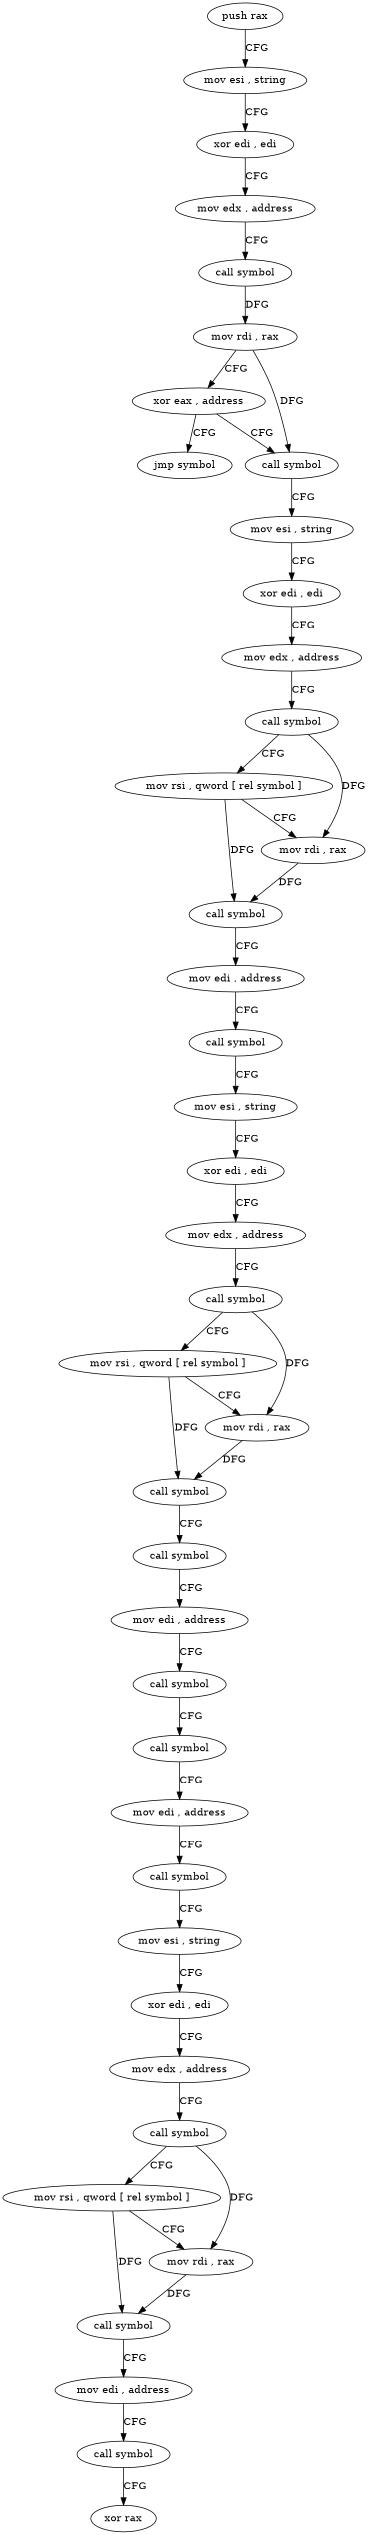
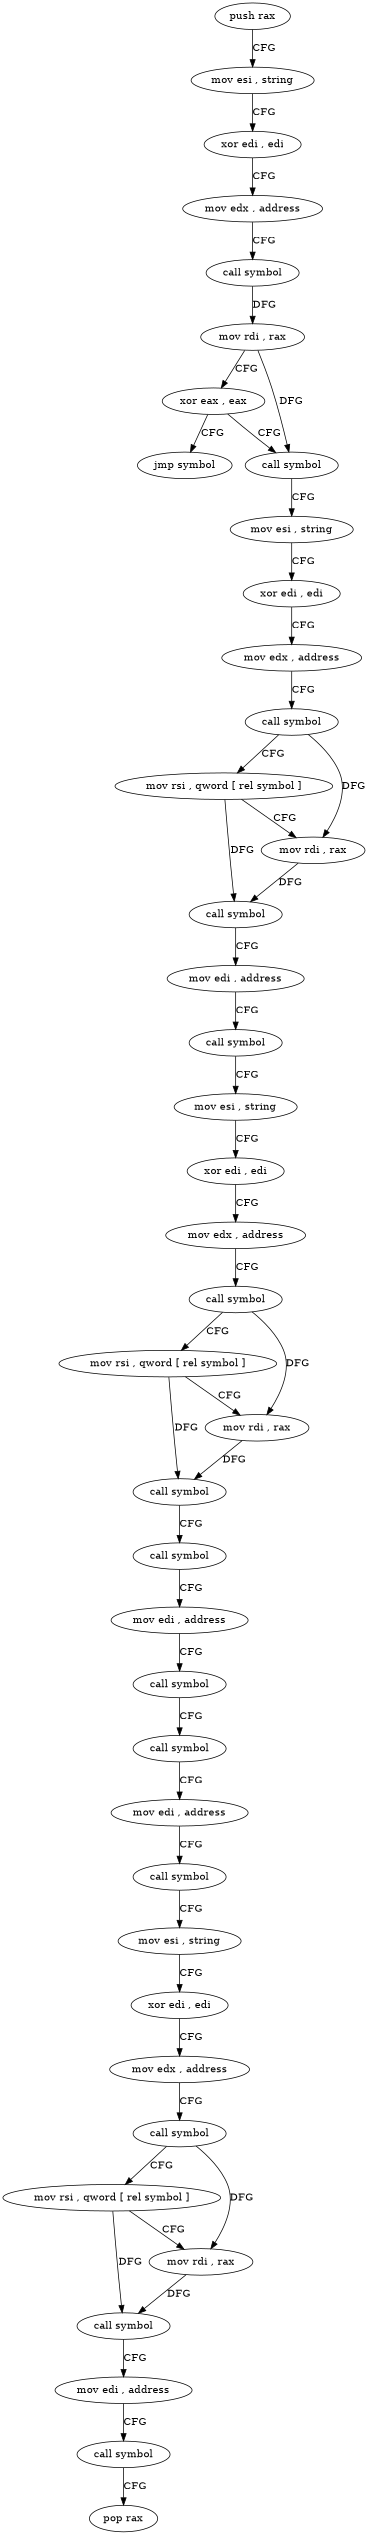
  digraph {
    n1 [label="push rax"]
    n2 [label="mov esi , string"]
    n3 [label="xor edi , edi"]
    n4 [label="mov edx , address"]
    n5 [label="call symbol"]
    n6 [label="mov rdi , rax"]
-   n7 [label="xor eax , address"]
+   n7 [label="xor eax , eax"]
    n8 [label="call symbol"]
    n9 [label="jmp symbol"]
    n10 [label="mov esi , string"]
    n11 [label="xor edi , edi"]
    n12 [label="mov edx , address"]
    n13 [label="call symbol"]
    n14 [label="mov rsi , qword [ rel symbol ]"]
    n15 [label="mov rdi , rax"]
    n16 [label="call symbol"]
    n17 [label="mov edi , address"]
    n18 [label="call symbol"]
    n19 [label="mov esi , string"]
    n20 [label="xor edi , edi"]
    n21 [label="mov edx , address"]
    n22 [label="call symbol"]
    n23 [label="mov rsi , qword [ rel symbol ]"]
    n24 [label="mov rdi , rax"]
    n25 [label="call symbol"]
    n26 [label="call symbol"]
    n27 [label="mov edi , address"]
    n28 [label="call symbol"]
    n29 [label="call symbol"]
    n30 [label="mov edi , address"]
    n31 [label="call symbol"]
    n32 [label="mov esi , string"]
    n33 [label="xor edi , edi"]
    n34 [label="mov edx , address"]
    n35 [label="call symbol"]
    n36 [label="mov rsi , qword [ rel symbol ]"]
    n37 [label="mov rdi , rax"]
    n38 [label="call symbol"]
    n39 [label="mov edi , address"]
    n40 [label="call symbol"]
-   n41 [label="xor rax"]
+   n41 [label="pop rax"]
    n1 -> n2 [label=CFG]
    n2 -> n3 [label=CFG]
    n3 -> n4 [label=CFG]
    n4 -> n5 [label=CFG]
    n5 -> n6 [label=DFG]
    n6 -> n7 [label=CFG]
    n6 -> n8 [label=DFG]
    n7 -> n8 [label=CFG]
    n7 -> n9 [label=CFG]
    n8 -> n10 [label=CFG]
    n10 -> n11 [label=CFG]
    n11 -> n12 [label=CFG]
    n12 -> n13 [label=CFG]
    n13 -> n14 [label=CFG]
    n13 -> n15 [label=DFG]
    n14 -> n15 [label=CFG]
    n14 -> n16 [label=DFG]
    n15 -> n16 [label=DFG]
    n16 -> n17 [label=CFG]
    n17 -> n18 [label=CFG]
    n18 -> n19 [label=CFG]
    n19 -> n20 [label=CFG]
    n20 -> n21 [label=CFG]
    n21 -> n22 [label=CFG]
    n22 -> n23 [label=CFG]
    n22 -> n24 [label=DFG]
    n23 -> n24 [label=CFG]
    n23 -> n25 [label=DFG]
    n24 -> n25 [label=DFG]
    n25 -> n26 [label=CFG]
    n26 -> n27 [label=CFG]
    n27 -> n28 [label=CFG]
    n28 -> n29 [label=CFG]
    n29 -> n30 [label=CFG]
    n30 -> n31 [label=CFG]
    n31 -> n32 [label=CFG]
    n32 -> n33 [label=CFG]
    n33 -> n34 [label=CFG]
    n34 -> n35 [label=CFG]
    n35 -> n36 [label=CFG]
    n35 -> n37 [label=DFG]
    n36 -> n37 [label=CFG]
    n36 -> n38 [label=DFG]
    n37 -> n38 [label=DFG]
    n38 -> n39 [label=CFG]
    n39 -> n40 [label=CFG]
    n40 -> n41 [label=CFG]
  }
